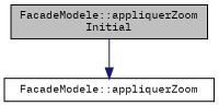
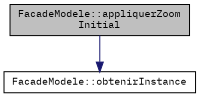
  digraph {
    rankdir=TB
    fontname="IBM Plex Mono"
    node [color=black fontname="IBM Plex Mono" fontsize=10 shape=record style=filled]
    n1 [fillcolor=grey75 fontcolor=black height=0.2 label="FacadeModele::appliquerZoom\lInitial" width=0.4]
-   n2 [fillcolor=white height=0.2 label="FacadeModele::appliquerZoom" width=0.4]
+   n2 [fillcolor=white height=0.2 label="FacadeModele::obtenirInstance" width=0.4]
    n1 -> n2 [color=midnightblue fontname="IBM Plex Mono" fontsize=10 labelfontname=Helvetica labelfontsize=10 style=solid]
  }
